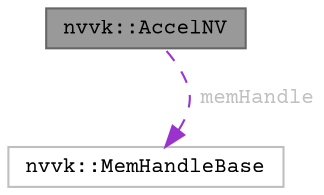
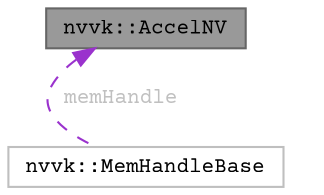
  digraph {
    fontname="Courier Prime"
    node [fontname="Courier Prime" fontsize=10 shape=box style=filled]
    n1 [color=gray40 fillcolor=grey60 fontcolor=black height=0.2 label="nvvk::AccelNV" width=0.4]
    n2 [color=grey75 fillcolor=white height=0.2 label="nvvk::MemHandleBase" width=0.4]
-   n2 -> n1 [color=darkorchid3 dir=back fontcolor=grey fontname="Courier Prime" fontsize=10 label=" memHandle" labelfontname=Helvetica labelfontsize=10 style=dashed]
+   n1 -> n2 [color=darkorchid3 dir=back fontcolor=grey fontname="Courier Prime" fontsize=10 label=" memHandle" labelfontname=Helvetica labelfontsize=10 style=dashed]
  }
